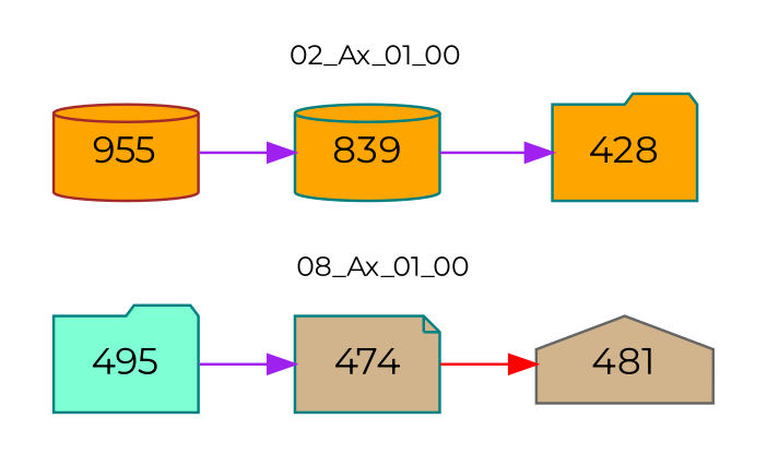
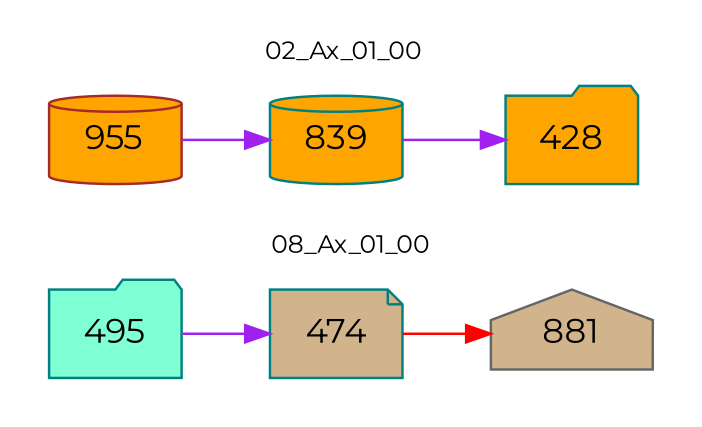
  digraph {
    fontname=Montserrat
    rankdir=LR
    node [color=teal fillcolor=orange fontname=Montserrat shape=folder style=filled]
    edge [color=purple fontname=Montserrat]
    n1 [fillcolor=aquamarine label=495]
    n2 [fillcolor=tan label=474 shape=note]
-   n3 [color=gray40 fillcolor=tan label=481 shape=house]
+   n3 [color=gray40 fillcolor=tan label=881 shape=house]
    n4 [color=brown label=955 shape=cylinder]
    n5 [label=839 shape=cylinder]
    n6 [label=428]
    subgraph cluster_1 {
      color=white
      fontsize=10
      label="08_Ax_01_00"
      n1
      n2
      n3
    }
    subgraph cluster_2 {
      color=white
      fontsize=10
      label="02_Ax_01_00"
      n4
      n5
      n6
    }
    n1 -> n2
    n2 -> n3 [color=red]
    n4 -> n5
    n5 -> n6
  }
